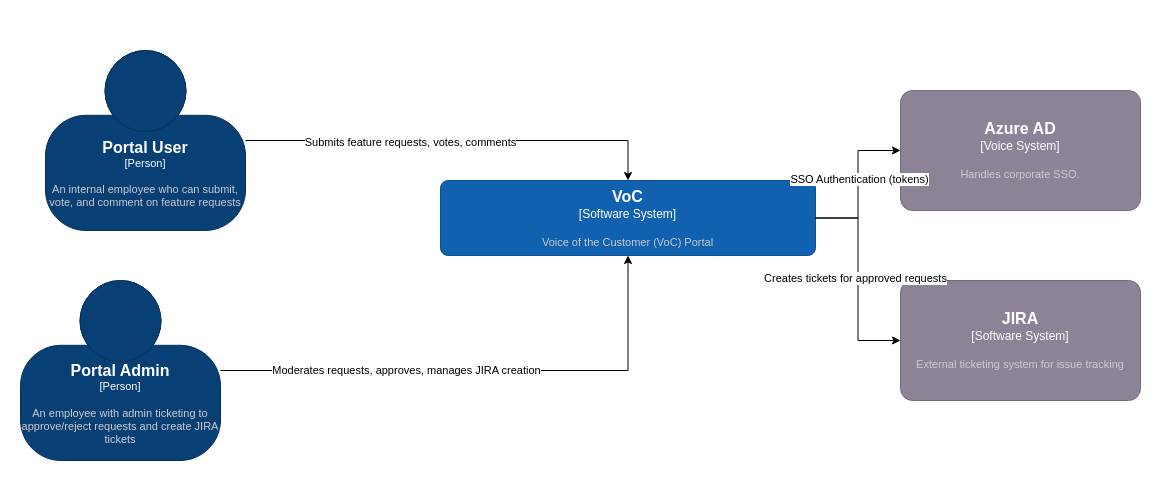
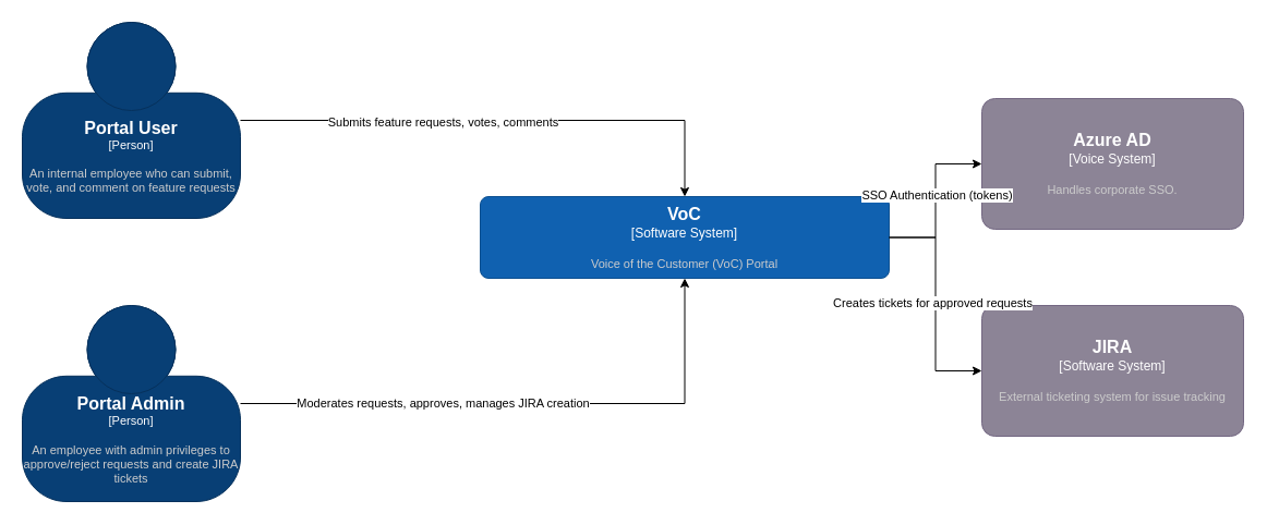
  <mxCell id="0" />
  <mxCell id="1" parent="0" />
- <mxCell id="2" value="&lt;font style=&quot;font-size: 16px&quot;&gt;&lt;b&gt;Portal User&lt;/b&gt;&lt;/font&gt;&lt;div&gt;[Person]&lt;/div&gt;&lt;br&gt;&lt;div&gt;&lt;font style=&quot;font-size: 11px&quot;&gt;&lt;font color=&quot;#cccccc&quot;&gt;An internal employee who can submit, vote, and comment on feature requests&lt;/font&gt;&lt;/div&gt;" style="html=1;fontSize=11;dashed=0;whiteSpace=wrap;fillColor=#083F75;strokeColor=#06315C;fontColor=#ffffff;shape=mxgraph.c4.person2;align=center;metaEdit=1;points=[[0.5,0,0],[1,0.5,0],[1,0.75,0],[0.75,1,0],[0.5,1,0],[0.25,1,0],[0,0.75,0],[0,0.5,0]];resizable=0;" vertex="1" parent="1"><mxGeometry x="45" y="50" width="200" height="180" as="geometry" /></mxCell>
- <mxCell id="3" value="&lt;font style=&quot;font-size: 16px&quot;&gt;&lt;b&gt;Portal Admin&lt;/b&gt;&lt;/font&gt;&lt;div&gt;[Person]&lt;/div&gt;&lt;br&gt;&lt;div&gt;&lt;font style=&quot;font-size: 11px&quot;&gt;&lt;font color=&quot;#cccccc&quot;&gt;An employee with admin ticketing to approve/reject requests and create JIRA tickets&lt;/font&gt;&lt;/div&gt;" style="html=1;fontSize=11;dashed=0;whiteSpace=wrap;fillColor=#083F75;strokeColor=#06315C;fontColor=#ffffff;shape=mxgraph.c4.person2;align=center;metaEdit=1;points=[[0.5,0,0],[1,0.5,0],[1,0.75,0],[0.75,1,0],[0.5,1,0],[0.25,1,0],[0,0.75,0],[0,0.5,0]];resizable=0;" vertex="1" parent="1"><mxGeometry x="20" y="280" width="200" height="180" as="geometry" /></mxCell>
+ <mxCell id="2" value="&lt;font style=&quot;font-size: 16px&quot;&gt;&lt;b&gt;Portal User&lt;/b&gt;&lt;/font&gt;&lt;div&gt;[Person]&lt;/div&gt;&lt;br&gt;&lt;div&gt;&lt;font style=&quot;font-size: 11px&quot;&gt;&lt;font color=&quot;#cccccc&quot;&gt;An internal employee who can submit, vote, and comment on feature requests&lt;/font&gt;&lt;/div&gt;" style="html=1;fontSize=11;dashed=0;whiteSpace=wrap;fillColor=#083F75;strokeColor=#06315C;fontColor=#ffffff;shape=mxgraph.c4.person2;align=center;metaEdit=1;points=[[0.5,0,0],[1,0.5,0],[1,0.75,0],[0.75,1,0],[0.5,1,0],[0.25,1,0],[0,0.75,0],[0,0.5,0]];resizable=0;" vertex="1" parent="1"><mxGeometry x="20" y="20" width="200" height="180" as="geometry" /></mxCell>
+ <mxCell id="3" value="&lt;font style=&quot;font-size: 16px&quot;&gt;&lt;b&gt;Portal Admin&lt;/b&gt;&lt;/font&gt;&lt;div&gt;[Person]&lt;/div&gt;&lt;br&gt;&lt;div&gt;&lt;font style=&quot;font-size: 11px&quot;&gt;&lt;font color=&quot;#cccccc&quot;&gt;An employee with admin privileges to approve/reject requests and create JIRA tickets&lt;/font&gt;&lt;/div&gt;" style="html=1;fontSize=11;dashed=0;whiteSpace=wrap;fillColor=#083F75;strokeColor=#06315C;fontColor=#ffffff;shape=mxgraph.c4.person2;align=center;metaEdit=1;points=[[0.5,0,0],[1,0.5,0],[1,0.75,0],[0.75,1,0],[0.5,1,0],[0.25,1,0],[0,0.75,0],[0,0.5,0]];resizable=0;" vertex="1" parent="1"><mxGeometry x="20" y="280" width="200" height="180" as="geometry" /></mxCell>
  <mxCell id="4" value="&lt;font style=&quot;font-size: 16px&quot;&gt;&lt;b&gt;VoC&lt;/b&gt;&lt;/font&gt;&lt;div&gt;[Software System]&lt;/div&gt;&lt;br&gt;&lt;div&gt;&lt;font style=&quot;font-size: 11px&quot;&gt;&lt;font color=&quot;#cccccc&quot;&gt;Voice of the Customer (VoC) Portal&lt;/font&gt;&lt;/div&gt;" style="rounded=1;whiteSpace=wrap;html=1;labelBackgroundColor=none;fillColor=#1061B0;fontColor=#ffffff;align=center;arcSize=10;strokeColor=#0D5091;metaEdit=1;resizable=0;points=[[0.25,0,0],[0.5,0,0],[0.75,0,0],[1,0.25,0],[1,0.5,0],[1,0.75,0],[0.75,1,0],[0.5,1,0],[0.25,1,0],[0,0.75,0],[0,0.5,0],[0,0.25,0]];" vertex="1" parent="1"><mxGeometry x="440" y="180" width="375" height="75" as="geometry" /></mxCell>
  <mxCell id="5" value="&lt;font style=&quot;font-size: 16px&quot;&gt;&lt;b&gt;Azure AD&lt;/b&gt;&lt;/font&gt;&lt;div&gt;[Voice System]&lt;/div&gt;&lt;br&gt;&lt;div&gt;&lt;font style=&quot;font-size: 11px&quot;&gt;&lt;font color=&quot;#cccccc&quot;&gt;Handles corporate SSO.&lt;/font&gt;&lt;/div&gt;" style="rounded=1;whiteSpace=wrap;html=1;labelBackgroundColor=none;fillColor=#8C8496;fontColor=#ffffff;align=center;arcSize=10;strokeColor=#736782;metaEdit=1;resizable=0;points=[[0.25,0,0],[0.5,0,0],[0.75,0,0],[1,0.25,0],[1,0.5,0],[1,0.75,0],[0.75,1,0],[0.5,1,0],[0.25,1,0],[0,0.75,0],[0,0.5,0],[0,0.25,0]];" vertex="1" parent="1"><mxGeometry x="900" y="90" width="240" height="120" as="geometry" /></mxCell>
  <mxCell id="6" value="&lt;font style=&quot;font-size: 16px&quot;&gt;&lt;b&gt;JIRA&lt;/b&gt;&lt;/font&gt;&lt;div&gt;[Software System]&lt;/div&gt;&lt;br&gt;&lt;div&gt;&lt;font style=&quot;font-size: 11px&quot;&gt;&lt;font color=&quot;#cccccc&quot;&gt;External ticketing system for issue tracking&lt;/font&gt;&lt;/div&gt;" style="rounded=1;whiteSpace=wrap;html=1;labelBackgroundColor=none;fillColor=#8C8496;fontColor=#ffffff;align=center;arcSize=10;strokeColor=#736782;metaEdit=1;resizable=0;points=[[0.25,0,0],[0.5,0,0],[0.75,0,0],[1,0.25,0],[1,0.5,0],[1,0.75,0],[0.75,1,0],[0.5,1,0],[0.25,1,0],[0,0.75,0],[0,0.5,0],[0,0.25,0]];" vertex="1" parent="1"><mxGeometry x="900" y="280" width="240" height="120" as="geometry" /></mxCell>
  <mxCell id="7" style="edgeStyle=orthogonalEdgeStyle;rounded=0;orthogonalLoop=1;jettySize=auto;html=1;entryX=0.5;entryY=0;entryDx=0;entryDy=0;entryPerimeter=0;" edge="1" parent="1" source="2" target="4"><mxGeometry relative="1" as="geometry" /></mxCell>
  <mxCell id="8" value="Submits feature requests, votes, comments" style="edgeLabel;html=1;align=center;verticalAlign=middle;resizable=0;points=[];" vertex="1" connectable="0" parent="7"><mxGeometry x="-0.226" relative="1" as="geometry"><mxPoint y="1" as="offset" /></mxGeometry></mxCell>
  <mxCell id="9" style="edgeStyle=orthogonalEdgeStyle;rounded=0;orthogonalLoop=1;jettySize=auto;html=1;entryX=0.5;entryY=1;entryDx=0;entryDy=0;entryPerimeter=0;" edge="1" parent="1" source="3" target="4"><mxGeometry relative="1" as="geometry" /></mxCell>
  <mxCell id="10" value="Moderates requests, approves, manages JIRA creation" style="edgeLabel;html=1;align=center;verticalAlign=middle;resizable=0;points=[];" vertex="1" connectable="0" parent="9"><mxGeometry x="-0.29" y="2" relative="1" as="geometry"><mxPoint y="1" as="offset" /></mxGeometry></mxCell>
  <mxCell id="11" style="edgeStyle=orthogonalEdgeStyle;rounded=0;orthogonalLoop=1;jettySize=auto;html=1;entryX=0;entryY=0.5;entryDx=0;entryDy=0;entryPerimeter=0;" edge="1" parent="1" source="4" target="5"><mxGeometry relative="1" as="geometry" /></mxCell>
  <mxCell id="12" value="SSO Authentication (tokens)" style="edgeLabel;html=1;align=center;verticalAlign=middle;resizable=0;points=[];" vertex="1" connectable="0" parent="11"><mxGeometry x="0.087" y="-1" relative="1" as="geometry"><mxPoint y="1" as="offset" /></mxGeometry></mxCell>
  <mxCell id="13" style="edgeStyle=orthogonalEdgeStyle;rounded=0;orthogonalLoop=1;jettySize=auto;html=1;entryX=0;entryY=0.5;entryDx=0;entryDy=0;entryPerimeter=0;" edge="1" parent="1" source="4" target="6"><mxGeometry relative="1" as="geometry" /></mxCell>
  <mxCell id="14" value="Creates tickets for approved requests" style="edgeLabel;html=1;align=center;verticalAlign=middle;resizable=0;points=[];" vertex="1" connectable="0" parent="13"><mxGeometry x="-0.022" y="-3" relative="1" as="geometry"><mxPoint y="1" as="offset" /></mxGeometry></mxCell>
